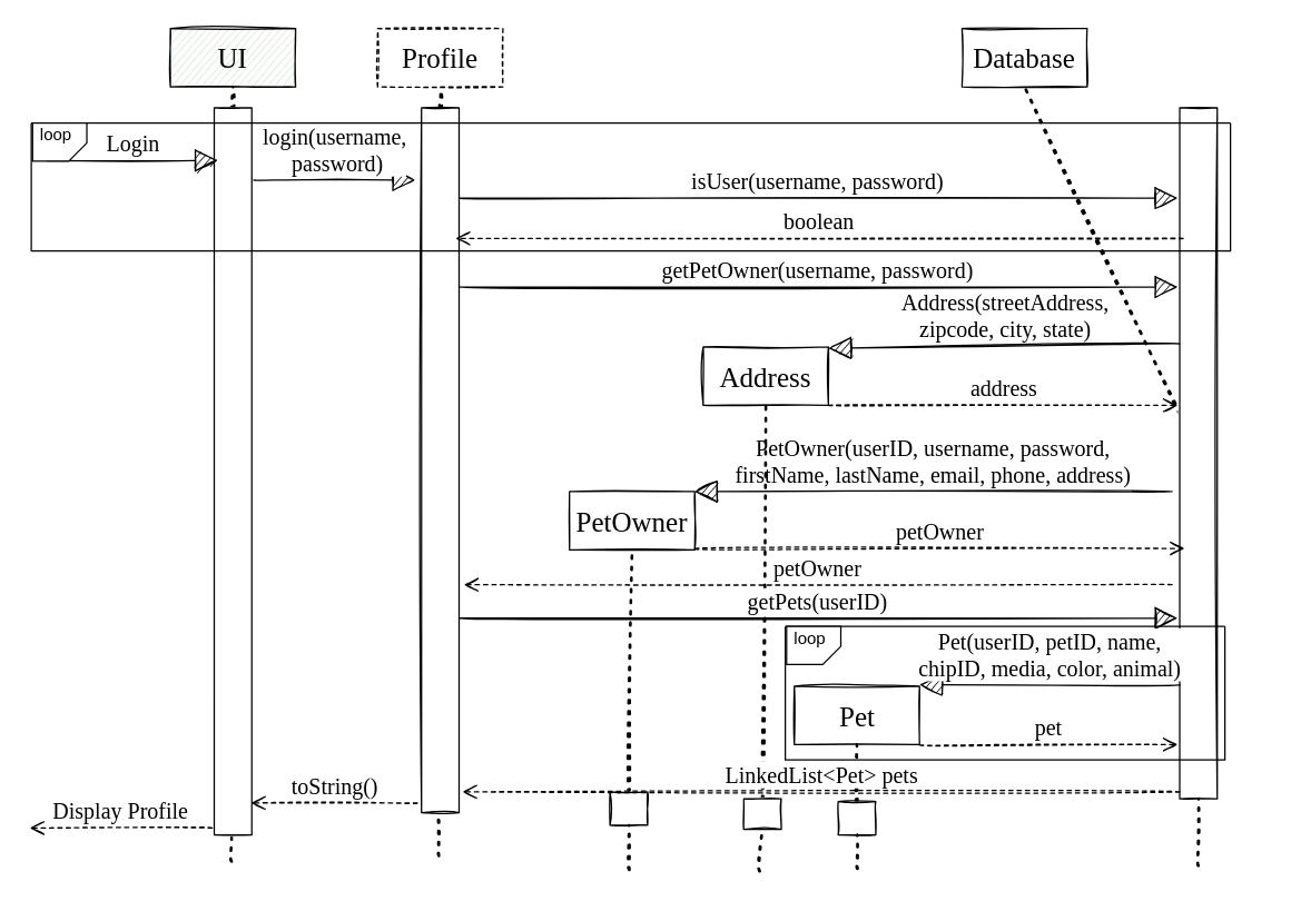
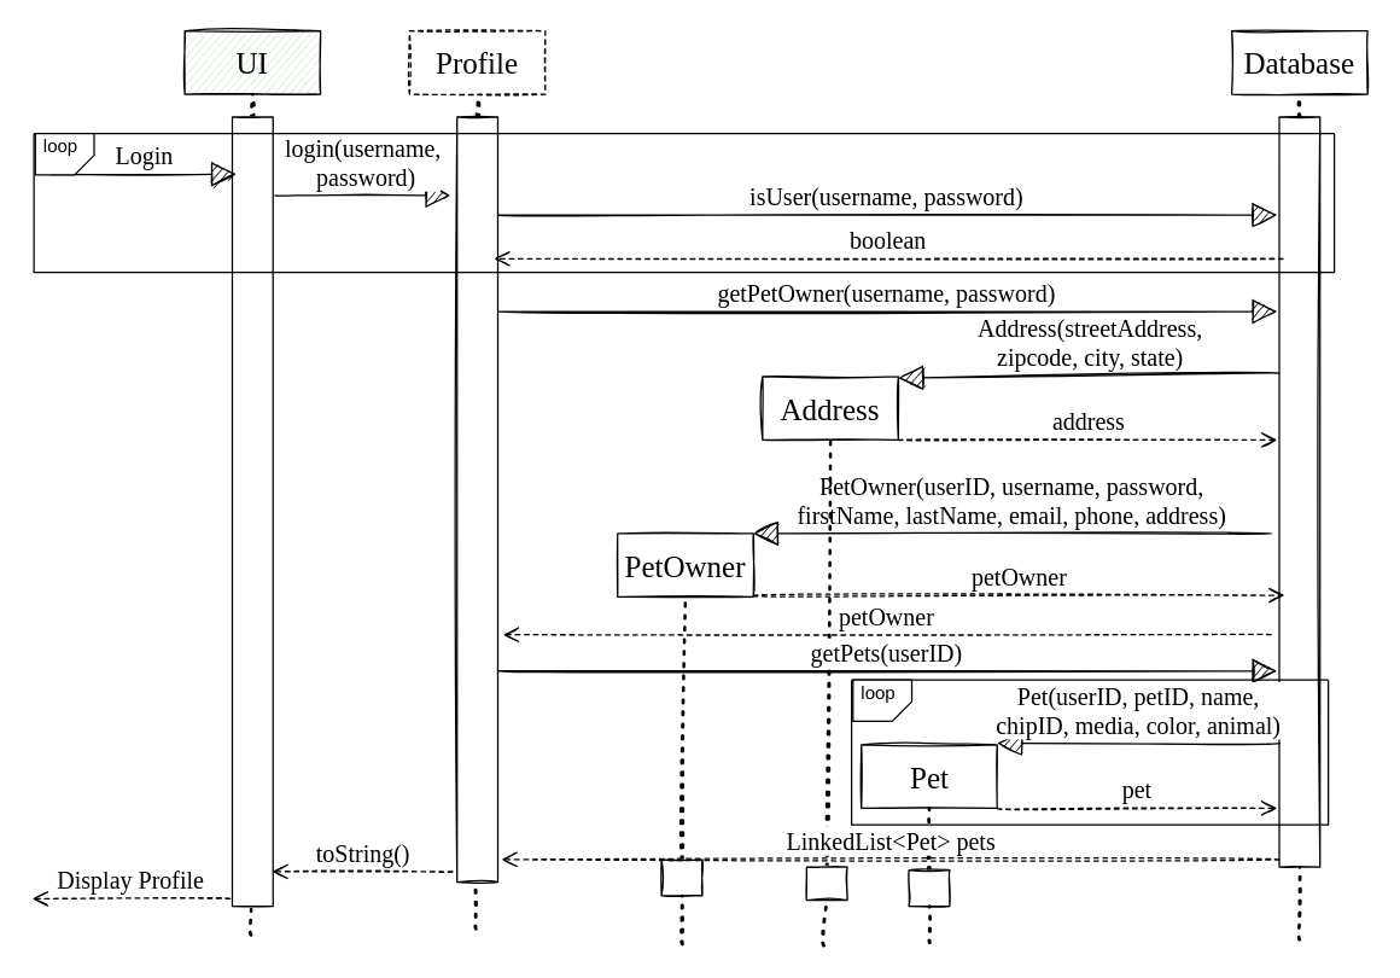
  <mxCell id="0" />
  <mxCell id="1" parent="0" />
  <mxCell id="2" value="UI" style="rounded=0;whiteSpace=wrap;html=1;sketch=1;hachureGap=4;pointerEvents=0;fontFamily=Architects Daughter;fontSource=https%3A%2F%2Ffonts.googleapis.com%2Fcss%3Ffamily%3DArchitects%2BDaughter;fontSize=20;fillColor=#d5e8d4;" parent="1" vertex="1"><mxGeometry x="122" y="20" width="90" height="42" as="geometry" /></mxCell>
  <mxCell id="3" value="" style="endArrow=none;dashed=1;html=1;dashPattern=1 3;strokeWidth=2;rounded=0;sketch=1;hachureGap=4;fontFamily=Architects Daughter;fontSource=https%3A%2F%2Ffonts.googleapis.com%2Fcss%3Ffamily%3DArchitects%2BDaughter;fontSize=16;startSize=14;endSize=14;targetPerimeterSpacing=8;edgeStyle=none;curved=1;entryX=0.5;entryY=1;entryDx=0;entryDy=0;startArrow=none;" parent="1" source="4" target="2" edge="1"><mxGeometry width="50" height="50" relative="1" as="geometry"><mxPoint x="168" y="447" as="sourcePoint" /><mxPoint x="590" y="245" as="targetPoint" /></mxGeometry></mxCell>
  <mxCell id="4" value="" style="rounded=0;whiteSpace=wrap;html=1;sketch=1;hachureGap=4;pointerEvents=0;fontFamily=Architects Daughter;fontSource=https%3A%2F%2Ffonts.googleapis.com%2Fcss%3Ffamily%3DArchitects%2BDaughter;fontSize=20;" parent="1" vertex="1"><mxGeometry x="153.5" y="77" width="27" height="523" as="geometry" /></mxCell>
  <mxCell id="5" value="" style="endArrow=none;dashed=1;html=1;dashPattern=1 3;strokeWidth=2;rounded=0;sketch=1;hachureGap=4;fontFamily=Architects Daughter;fontSource=https%3A%2F%2Ffonts.googleapis.com%2Fcss%3Ffamily%3DArchitects%2BDaughter;fontSize=16;startSize=14;endSize=14;sourcePerimeterSpacing=8;edgeStyle=none;curved=1;" parent="1" edge="1"><mxGeometry width="50" height="50" relative="1" as="geometry"><mxPoint x="166" y="619" as="sourcePoint" /><mxPoint x="166" y="602" as="targetPoint" /></mxGeometry></mxCell>
- <mxCell id="6" value="Database" style="rounded=0;whiteSpace=wrap;html=1;sketch=1;hachureGap=4;pointerEvents=0;fontFamily=Architects Daughter;fontSource=https%3A%2F%2Ffonts.googleapis.com%2Fcss%3Ffamily%3DArchitects%2BDaughter;fontSize=20;" parent="1" vertex="1"><mxGeometry x="691" y="20" width="90" height="42" as="geometry" /></mxCell>
+ <mxCell id="6" value="Database" style="rounded=0;whiteSpace=wrap;html=1;sketch=1;hachureGap=4;pointerEvents=0;fontFamily=Architects Daughter;fontSource=https%3A%2F%2Ffonts.googleapis.com%2Fcss%3Ffamily%3DArchitects%2BDaughter;fontSize=20;" parent="1" vertex="1"><mxGeometry x="816" y="20" width="90" height="42" as="geometry" /></mxCell>
  <mxCell id="7" value="" style="endArrow=none;dashed=1;html=1;dashPattern=1 3;strokeWidth=2;rounded=0;sketch=1;hachureGap=4;fontFamily=Architects Daughter;fontSource=https%3A%2F%2Ffonts.googleapis.com%2Fcss%3Ffamily%3DArchitects%2BDaughter;fontSize=16;startSize=14;endSize=14;targetPerimeterSpacing=8;edgeStyle=none;curved=1;entryX=0.5;entryY=1;entryDx=0;entryDy=0;startArrow=none;" parent="1" source="8" target="6" edge="1"><mxGeometry width="50" height="50" relative="1" as="geometry"><mxPoint x="862" y="447" as="sourcePoint" /><mxPoint x="1284" y="245" as="targetPoint" /></mxGeometry></mxCell>
  <mxCell id="8" value="" style="rounded=0;whiteSpace=wrap;html=1;sketch=1;hachureGap=4;pointerEvents=0;fontFamily=Architects Daughter;fontSource=https%3A%2F%2Ffonts.googleapis.com%2Fcss%3Ffamily%3DArchitects%2BDaughter;fontSize=20;" parent="1" vertex="1"><mxGeometry x="847.5" y="77" width="27" height="497" as="geometry" /></mxCell>
  <mxCell id="9" value="" style="endArrow=none;dashed=1;html=1;dashPattern=1 3;strokeWidth=2;rounded=0;sketch=1;hachureGap=4;fontFamily=Architects Daughter;fontSource=https%3A%2F%2Ffonts.googleapis.com%2Fcss%3Ffamily%3DArchitects%2BDaughter;fontSize=16;startSize=14;endSize=14;sourcePerimeterSpacing=8;edgeStyle=none;curved=1;entryX=0.5;entryY=1;entryDx=0;entryDy=0;" parent="1" target="8" edge="1"><mxGeometry width="50" height="50" relative="1" as="geometry"><mxPoint x="861" y="622" as="sourcePoint" /><mxPoint x="859" y="426.08" as="targetPoint" /></mxGeometry></mxCell>
  <mxCell id="10" value="Profile" style="rounded=0;whiteSpace=wrap;html=1;sketch=1;hachureGap=4;pointerEvents=0;fontFamily=Architects Daughter;fontSource=https%3A%2F%2Ffonts.googleapis.com%2Fcss%3Ffamily%3DArchitects%2BDaughter;fontSize=20;dashed=1;" parent="1" vertex="1"><mxGeometry x="271" y="20" width="90" height="42" as="geometry" /></mxCell>
  <mxCell id="11" value="" style="endArrow=none;dashed=1;html=1;dashPattern=1 3;strokeWidth=2;rounded=0;sketch=1;hachureGap=4;fontFamily=Architects Daughter;fontSource=https%3A%2F%2Ffonts.googleapis.com%2Fcss%3Ffamily%3DArchitects%2BDaughter;fontSize=16;startSize=14;endSize=14;targetPerimeterSpacing=8;edgeStyle=none;curved=1;entryX=0.5;entryY=1;entryDx=0;entryDy=0;startArrow=none;" parent="1" source="12" target="10" edge="1"><mxGeometry width="50" height="50" relative="1" as="geometry"><mxPoint x="317" y="447" as="sourcePoint" /><mxPoint x="739" y="245" as="targetPoint" /></mxGeometry></mxCell>
  <mxCell id="12" value="" style="rounded=0;whiteSpace=wrap;html=1;sketch=1;hachureGap=4;pointerEvents=0;fontFamily=Architects Daughter;fontSource=https%3A%2F%2Ffonts.googleapis.com%2Fcss%3Ffamily%3DArchitects%2BDaughter;fontSize=20;" parent="1" vertex="1"><mxGeometry x="302.5" y="77" width="27" height="507" as="geometry" /></mxCell>
  <mxCell id="13" value="" style="endArrow=none;dashed=1;html=1;dashPattern=1 3;strokeWidth=2;rounded=0;sketch=1;hachureGap=4;fontFamily=Architects Daughter;fontSource=https%3A%2F%2Ffonts.googleapis.com%2Fcss%3Ffamily%3DArchitects%2BDaughter;fontSize=16;startSize=14;endSize=14;sourcePerimeterSpacing=8;edgeStyle=none;curved=1;entryX=0.5;entryY=1;entryDx=0;entryDy=0;" parent="1" edge="1"><mxGeometry width="50" height="50" relative="1" as="geometry"><mxPoint x="315" y="615" as="sourcePoint" /><mxPoint x="314.5" y="584" as="targetPoint" /></mxGeometry></mxCell>
  <mxCell id="14" value="PetOwner" style="rounded=0;whiteSpace=wrap;html=1;sketch=1;hachureGap=4;pointerEvents=0;fontFamily=Architects Daughter;fontSource=https%3A%2F%2Ffonts.googleapis.com%2Fcss%3Ffamily%3DArchitects%2BDaughter;fontSize=20;" parent="1" vertex="1"><mxGeometry x="408.89" y="353.08" width="90" height="42" as="geometry" /></mxCell>
  <mxCell id="15" value="" style="endArrow=none;dashed=1;html=1;dashPattern=1 3;strokeWidth=2;rounded=0;sketch=1;hachureGap=4;fontFamily=Architects Daughter;fontSource=https%3A%2F%2Ffonts.googleapis.com%2Fcss%3Ffamily%3DArchitects%2BDaughter;fontSize=16;startSize=14;endSize=14;targetPerimeterSpacing=8;edgeStyle=none;curved=1;entryX=0.5;entryY=1;entryDx=0;entryDy=0;startArrow=none;" parent="1" source="16" target="14" edge="1"><mxGeometry width="50" height="50" relative="1" as="geometry"><mxPoint x="453" y="648.08" as="sourcePoint" /><mxPoint x="875" y="446.08" as="targetPoint" /></mxGeometry></mxCell>
  <mxCell id="16" value="" style="rounded=0;whiteSpace=wrap;html=1;sketch=1;hachureGap=4;pointerEvents=0;fontFamily=Architects Daughter;fontSource=https%3A%2F%2Ffonts.googleapis.com%2Fcss%3Ffamily%3DArchitects%2BDaughter;fontSize=20;" parent="1" vertex="1"><mxGeometry x="438" y="569" width="27" height="24.08" as="geometry" /></mxCell>
  <mxCell id="17" value="" style="endArrow=none;dashed=1;html=1;dashPattern=1 3;strokeWidth=2;rounded=0;sketch=1;hachureGap=4;fontFamily=Architects Daughter;fontSource=https%3A%2F%2Ffonts.googleapis.com%2Fcss%3Ffamily%3DArchitects%2BDaughter;fontSize=16;startSize=14;endSize=14;sourcePerimeterSpacing=8;edgeStyle=none;curved=1;" parent="1" target="16" edge="1"><mxGeometry width="50" height="50" relative="1" as="geometry"><mxPoint x="452" y="625" as="sourcePoint" /><mxPoint x="449.61" y="369.08" as="targetPoint" /></mxGeometry></mxCell>
  <mxCell id="18" value="Login" style="html=1;verticalAlign=bottom;endArrow=block;rounded=0;sketch=1;hachureGap=4;fontFamily=Architects Daughter;fontSource=https%3A%2F%2Ffonts.googleapis.com%2Fcss%3Ffamily%3DArchitects%2BDaughter;fontSize=16;startSize=14;endSize=14;sourcePerimeterSpacing=8;targetPerimeterSpacing=8;edgeStyle=none;curved=1;" parent="1" edge="1"><mxGeometry width="80" relative="1" as="geometry"><mxPoint x="33" y="115" as="sourcePoint" /><mxPoint x="156" y="115" as="targetPoint" /></mxGeometry></mxCell>
  <mxCell id="19" value="login(username,&lt;br&gt;&amp;nbsp;password)" style="html=1;verticalAlign=bottom;endArrow=block;rounded=0;sketch=1;hachureGap=4;fontFamily=Architects Daughter;fontSource=https%3A%2F%2Ffonts.googleapis.com%2Fcss%3Ffamily%3DArchitects%2BDaughter;fontSize=16;startSize=14;endSize=14;sourcePerimeterSpacing=8;targetPerimeterSpacing=8;edgeStyle=none;curved=1;" parent="1" edge="1"><mxGeometry width="80" relative="1" as="geometry"><mxPoint x="182" y="129" as="sourcePoint" /><mxPoint x="298" y="129" as="targetPoint" /></mxGeometry></mxCell>
  <mxCell id="20" value="isUser(username, password)" style="html=1;verticalAlign=bottom;endArrow=block;rounded=0;sketch=1;hachureGap=4;fontFamily=Architects Daughter;fontSource=https%3A%2F%2Ffonts.googleapis.com%2Fcss%3Ffamily%3DArchitects%2BDaughter;fontSize=16;startSize=14;endSize=14;sourcePerimeterSpacing=8;targetPerimeterSpacing=8;edgeStyle=none;curved=1;exitX=0.937;exitY=0.152;exitDx=0;exitDy=0;exitPerimeter=0;" parent="1" edge="1"><mxGeometry width="80" relative="1" as="geometry"><mxPoint x="329.499" y="141.996" as="sourcePoint" /><mxPoint x="846" y="142" as="targetPoint" /></mxGeometry></mxCell>
  <mxCell id="21" value="boolean" style="html=1;verticalAlign=bottom;endArrow=open;dashed=1;endSize=8;rounded=0;sketch=1;hachureGap=4;fontFamily=Architects Daughter;fontSource=https%3A%2F%2Ffonts.googleapis.com%2Fcss%3Ffamily%3DArchitects%2BDaughter;fontSize=16;sourcePerimeterSpacing=8;targetPerimeterSpacing=8;edgeStyle=none;curved=1;" parent="1" edge="1"><mxGeometry relative="1" as="geometry"><mxPoint x="850" y="171" as="sourcePoint" /><mxPoint x="327" y="171" as="targetPoint" /></mxGeometry></mxCell>
  <mxCell id="22" value="getPetOwner(username, password)" style="html=1;verticalAlign=bottom;endArrow=block;rounded=0;sketch=1;hachureGap=4;fontFamily=Architects Daughter;fontSource=https%3A%2F%2Ffonts.googleapis.com%2Fcss%3Ffamily%3DArchitects%2BDaughter;fontSize=16;startSize=14;endSize=14;sourcePerimeterSpacing=8;targetPerimeterSpacing=8;edgeStyle=none;curved=1;exitX=0.937;exitY=0.152;exitDx=0;exitDy=0;exitPerimeter=0;" edge="1" parent="1"><mxGeometry width="80" relative="1" as="geometry"><mxPoint x="329.499" y="205.886" as="sourcePoint" /><mxPoint x="846" y="206" as="targetPoint" /></mxGeometry></mxCell>
  <mxCell id="23" value="PetOwner(userID, username, password,&lt;br&gt;firstName, lastName, email, phone, address)" style="html=1;verticalAlign=bottom;endArrow=block;rounded=0;sketch=1;hachureGap=4;fontFamily=Architects Daughter;fontSource=https%3A%2F%2Ffonts.googleapis.com%2Fcss%3Ffamily%3DArchitects%2BDaughter;fontSize=16;startSize=14;endSize=14;sourcePerimeterSpacing=8;targetPerimeterSpacing=8;edgeStyle=none;curved=1;entryX=1;entryY=0;entryDx=0;entryDy=0;" edge="1" parent="1" target="14"><mxGeometry width="80" relative="1" as="geometry"><mxPoint x="842" y="353" as="sourcePoint" /><mxPoint x="966.781" y="359.082" as="targetPoint" /></mxGeometry></mxCell>
  <mxCell id="24" value="Address" style="rounded=0;whiteSpace=wrap;html=1;sketch=1;hachureGap=4;pointerEvents=0;fontFamily=Architects Daughter;fontSource=https%3A%2F%2Ffonts.googleapis.com%2Fcss%3Ffamily%3DArchitects%2BDaughter;fontSize=20;" vertex="1" parent="1"><mxGeometry x="505" y="249" width="90" height="42" as="geometry" /></mxCell>
  <mxCell id="25" value="" style="endArrow=none;dashed=1;html=1;dashPattern=1 3;strokeWidth=2;rounded=0;sketch=1;hachureGap=4;fontFamily=Architects Daughter;fontSource=https%3A%2F%2Ffonts.googleapis.com%2Fcss%3Ffamily%3DArchitects%2BDaughter;fontSize=16;startSize=14;endSize=14;targetPerimeterSpacing=8;edgeStyle=none;curved=1;entryX=0.5;entryY=1;entryDx=0;entryDy=0;startArrow=none;" edge="1" parent="1" source="26" target="24"><mxGeometry width="50" height="50" relative="1" as="geometry"><mxPoint x="549.11" y="516" as="sourcePoint" /><mxPoint x="971.11" y="314" as="targetPoint" /></mxGeometry></mxCell>
  <mxCell id="26" value="" style="rounded=0;whiteSpace=wrap;html=1;sketch=1;hachureGap=4;pointerEvents=0;fontFamily=Architects Daughter;fontSource=https%3A%2F%2Ffonts.googleapis.com%2Fcss%3Ffamily%3DArchitects%2BDaughter;fontSize=20;" vertex="1" parent="1"><mxGeometry x="534.11" y="574" width="27" height="22.08" as="geometry" /></mxCell>
  <mxCell id="27" value="" style="endArrow=none;dashed=1;html=1;dashPattern=1 3;strokeWidth=2;rounded=0;sketch=1;hachureGap=4;fontFamily=Architects Daughter;fontSource=https%3A%2F%2Ffonts.googleapis.com%2Fcss%3Ffamily%3DArchitects%2BDaughter;fontSize=16;startSize=14;endSize=14;sourcePerimeterSpacing=8;edgeStyle=none;curved=1;entryX=0.5;entryY=1;entryDx=0;entryDy=0;" edge="1" parent="1" target="26"><mxGeometry width="50" height="50" relative="1" as="geometry"><mxPoint x="545.61" y="626" as="sourcePoint" /><mxPoint x="545.72" y="237" as="targetPoint" /></mxGeometry></mxCell>
  <mxCell id="28" value="Address(streetAddress, &lt;br&gt;zipcode, city, state)" style="html=1;verticalAlign=bottom;endArrow=block;rounded=0;sketch=1;hachureGap=4;fontFamily=Architects Daughter;fontSource=https%3A%2F%2Ffonts.googleapis.com%2Fcss%3Ffamily%3DArchitects%2BDaughter;fontSize=16;startSize=14;endSize=14;sourcePerimeterSpacing=8;targetPerimeterSpacing=8;edgeStyle=none;curved=1;exitX=-0.07;exitY=0.795;exitDx=0;exitDy=0;exitPerimeter=0;" edge="1" parent="1"><mxGeometry width="80" relative="1" as="geometry"><mxPoint x="847.5" y="246.805" as="sourcePoint" /><mxPoint x="595" y="250" as="targetPoint" /></mxGeometry></mxCell>
  <mxCell id="29" value="address" style="html=1;verticalAlign=bottom;endArrow=open;dashed=1;endSize=8;rounded=0;sketch=1;hachureGap=4;fontFamily=Architects Daughter;fontSource=https%3A%2F%2Ffonts.googleapis.com%2Fcss%3Ffamily%3DArchitects%2BDaughter;fontSize=16;sourcePerimeterSpacing=8;targetPerimeterSpacing=8;edgeStyle=none;curved=1;exitX=1;exitY=1;exitDx=0;exitDy=0;" edge="1" parent="1" source="24"><mxGeometry relative="1" as="geometry"><mxPoint x="1336.781" y="287.575" as="sourcePoint" /><mxPoint x="846" y="291" as="targetPoint" /></mxGeometry></mxCell>
  <mxCell id="30" value="petOwner" style="html=1;verticalAlign=bottom;endArrow=open;dashed=1;endSize=8;rounded=0;sketch=1;hachureGap=4;fontFamily=Architects Daughter;fontSource=https%3A%2F%2Ffonts.googleapis.com%2Fcss%3Ffamily%3DArchitects%2BDaughter;fontSize=16;sourcePerimeterSpacing=8;targetPerimeterSpacing=8;edgeStyle=none;curved=1;exitX=1;exitY=1;exitDx=0;exitDy=0;" edge="1" parent="1"><mxGeometry relative="1" as="geometry"><mxPoint x="498.89" y="394.08" as="sourcePoint" /><mxPoint x="851" y="394" as="targetPoint" /></mxGeometry></mxCell>
  <mxCell id="31" value="petOwner" style="html=1;verticalAlign=bottom;endArrow=open;dashed=1;endSize=8;rounded=0;sketch=1;hachureGap=4;fontFamily=Architects Daughter;fontSource=https%3A%2F%2Ffonts.googleapis.com%2Fcss%3Ffamily%3DArchitects%2BDaughter;fontSize=16;sourcePerimeterSpacing=8;targetPerimeterSpacing=8;edgeStyle=none;curved=1;" edge="1" parent="1"><mxGeometry relative="1" as="geometry"><mxPoint x="842" y="420" as="sourcePoint" /><mxPoint x="333" y="420" as="targetPoint" /></mxGeometry></mxCell>
  <mxCell id="32" value="toString()" style="html=1;verticalAlign=bottom;endArrow=open;dashed=1;endSize=8;rounded=0;sketch=1;hachureGap=4;fontFamily=Architects Daughter;fontSource=https%3A%2F%2Ffonts.googleapis.com%2Fcss%3Ffamily%3DArchitects%2BDaughter;fontSize=16;sourcePerimeterSpacing=8;targetPerimeterSpacing=8;edgeStyle=none;curved=1;" edge="1" parent="1"><mxGeometry relative="1" as="geometry"><mxPoint x="299.5" y="577.08" as="sourcePoint" /><mxPoint x="180" y="577" as="targetPoint" /></mxGeometry></mxCell>
  <mxCell id="33" value="Display Profile" style="html=1;verticalAlign=bottom;endArrow=open;dashed=1;endSize=8;rounded=0;sketch=1;hachureGap=4;fontFamily=Architects Daughter;fontSource=https%3A%2F%2Ffonts.googleapis.com%2Fcss%3Ffamily%3DArchitects%2BDaughter;fontSize=16;sourcePerimeterSpacing=8;targetPerimeterSpacing=8;edgeStyle=none;curved=1;" edge="1" parent="1"><mxGeometry relative="1" as="geometry"><mxPoint x="152" y="595" as="sourcePoint" /><mxPoint x="21" y="595.08" as="targetPoint" /></mxGeometry></mxCell>
  <mxCell id="34" value="Pet" style="rounded=0;whiteSpace=wrap;html=1;sketch=1;hachureGap=4;pointerEvents=0;fontFamily=Architects Daughter;fontSource=https%3A%2F%2Ffonts.googleapis.com%2Fcss%3Ffamily%3DArchitects%2BDaughter;fontSize=20;" vertex="1" parent="1"><mxGeometry x="570.5" y="493" width="90" height="42" as="geometry" /></mxCell>
  <mxCell id="35" value="" style="endArrow=none;dashed=1;html=1;dashPattern=1 3;strokeWidth=2;rounded=0;sketch=1;hachureGap=4;fontFamily=Architects Daughter;fontSource=https%3A%2F%2Ffonts.googleapis.com%2Fcss%3Ffamily%3DArchitects%2BDaughter;fontSize=16;startSize=14;endSize=14;targetPerimeterSpacing=8;edgeStyle=none;curved=1;entryX=0.5;entryY=1;entryDx=0;entryDy=0;startArrow=none;" edge="1" parent="1" source="36" target="34"><mxGeometry width="50" height="50" relative="1" as="geometry"><mxPoint x="616.11" y="739" as="sourcePoint" /><mxPoint x="1038.11" y="537" as="targetPoint" /></mxGeometry></mxCell>
  <mxCell id="36" value="" style="rounded=0;whiteSpace=wrap;html=1;sketch=1;hachureGap=4;pointerEvents=0;fontFamily=Architects Daughter;fontSource=https%3A%2F%2Ffonts.googleapis.com%2Fcss%3Ffamily%3DArchitects%2BDaughter;fontSize=20;" vertex="1" parent="1"><mxGeometry x="602" y="575.92" width="27" height="24.08" as="geometry" /></mxCell>
  <mxCell id="37" value="" style="endArrow=none;dashed=1;html=1;dashPattern=1 3;strokeWidth=2;rounded=0;sketch=1;hachureGap=4;fontFamily=Architects Daughter;fontSource=https%3A%2F%2Ffonts.googleapis.com%2Fcss%3Ffamily%3DArchitects%2BDaughter;fontSize=16;startSize=14;endSize=14;sourcePerimeterSpacing=8;edgeStyle=none;curved=1;" edge="1" parent="1" target="36"><mxGeometry width="50" height="50" relative="1" as="geometry"><mxPoint x="616" y="624" as="sourcePoint" /><mxPoint x="613.61" y="414" as="targetPoint" /></mxGeometry></mxCell>
  <mxCell id="38" value="getPets(userID)" style="html=1;verticalAlign=bottom;endArrow=block;rounded=0;sketch=1;hachureGap=4;fontFamily=Architects Daughter;fontSource=https%3A%2F%2Ffonts.googleapis.com%2Fcss%3Ffamily%3DArchitects%2BDaughter;fontSize=16;startSize=14;endSize=14;sourcePerimeterSpacing=8;targetPerimeterSpacing=8;edgeStyle=none;curved=1;exitX=0.937;exitY=0.152;exitDx=0;exitDy=0;exitPerimeter=0;" edge="1" parent="1"><mxGeometry width="80" relative="1" as="geometry"><mxPoint x="329.499" y="443.996" as="sourcePoint" /><mxPoint x="846" y="444.11" as="targetPoint" /></mxGeometry></mxCell>
  <mxCell id="39" value="Pet(userID, petID, name,&lt;br&gt;chipID, media, color, animal)" style="html=1;verticalAlign=bottom;endArrow=block;rounded=0;sketch=1;hachureGap=4;fontFamily=Architects Daughter;fontSource=https%3A%2F%2Ffonts.googleapis.com%2Fcss%3Ffamily%3DArchitects%2BDaughter;fontSize=16;startSize=14;endSize=14;sourcePerimeterSpacing=8;targetPerimeterSpacing=8;edgeStyle=none;curved=1;" edge="1" parent="1"><mxGeometry width="80" relative="1" as="geometry"><mxPoint x="847.61" y="492" as="sourcePoint" /><mxPoint x="660.5" y="492" as="targetPoint" /></mxGeometry></mxCell>
  <mxCell id="40" value="pet" style="html=1;verticalAlign=bottom;endArrow=open;dashed=1;endSize=8;rounded=0;sketch=1;hachureGap=4;fontFamily=Architects Daughter;fontSource=https%3A%2F%2Ffonts.googleapis.com%2Fcss%3Ffamily%3DArchitects%2BDaughter;fontSize=16;sourcePerimeterSpacing=8;targetPerimeterSpacing=8;edgeStyle=none;curved=1;exitX=1;exitY=1;exitDx=0;exitDy=0;" edge="1" parent="1"><mxGeometry relative="1" as="geometry"><mxPoint x="660.5" y="535.08" as="sourcePoint" /><mxPoint x="846" y="535" as="targetPoint" /></mxGeometry></mxCell>
  <mxCell id="41" value="" style="swimlane;startSize=0;" vertex="1" parent="1"><mxGeometry x="564" y="450" width="316" height="96" as="geometry"><mxRectangle x="190" y="460" width="50" height="44" as="alternateBounds" /></mxGeometry></mxCell>
  <mxCell id="42" value="" style="shape=card;whiteSpace=wrap;html=1;rotation=-180;size=13;" vertex="1" parent="41"><mxGeometry x="0.92" width="39" height="27.36" as="geometry" /></mxCell>
  <mxCell id="43" value="loop" style="text;html=1;strokeColor=none;fillColor=none;align=center;verticalAlign=middle;whiteSpace=wrap;rounded=0;" vertex="1" parent="41"><mxGeometry x="-2" width="40" height="18" as="geometry" /></mxCell>
  <mxCell id="44" value="LinkedList&amp;lt;Pet&amp;gt; pets" style="html=1;verticalAlign=bottom;endArrow=open;dashed=1;endSize=8;rounded=0;sketch=1;hachureGap=4;fontFamily=Architects Daughter;fontSource=https%3A%2F%2Ffonts.googleapis.com%2Fcss%3Ffamily%3DArchitects%2BDaughter;fontSize=16;sourcePerimeterSpacing=8;targetPerimeterSpacing=8;edgeStyle=none;curved=1;" edge="1" parent="1"><mxGeometry relative="1" as="geometry"><mxPoint x="847.5" y="569" as="sourcePoint" /><mxPoint x="332" y="569" as="targetPoint" /></mxGeometry></mxCell>
  <mxCell id="45" value="" style="swimlane;startSize=0;" vertex="1" parent="1"><mxGeometry x="22" y="88" width="862" height="92" as="geometry"><mxRectangle x="190" y="460" width="50" height="44" as="alternateBounds" /></mxGeometry></mxCell>
  <mxCell id="46" value="" style="shape=card;whiteSpace=wrap;html=1;rotation=-180;size=13;" vertex="1" parent="45"><mxGeometry x="0.92" width="39" height="27.36" as="geometry" /></mxCell>
  <mxCell id="47" value="loop" style="text;html=1;strokeColor=none;fillColor=none;align=center;verticalAlign=middle;whiteSpace=wrap;rounded=0;" vertex="1" parent="45"><mxGeometry x="-2" width="40" height="18" as="geometry" /></mxCell>
